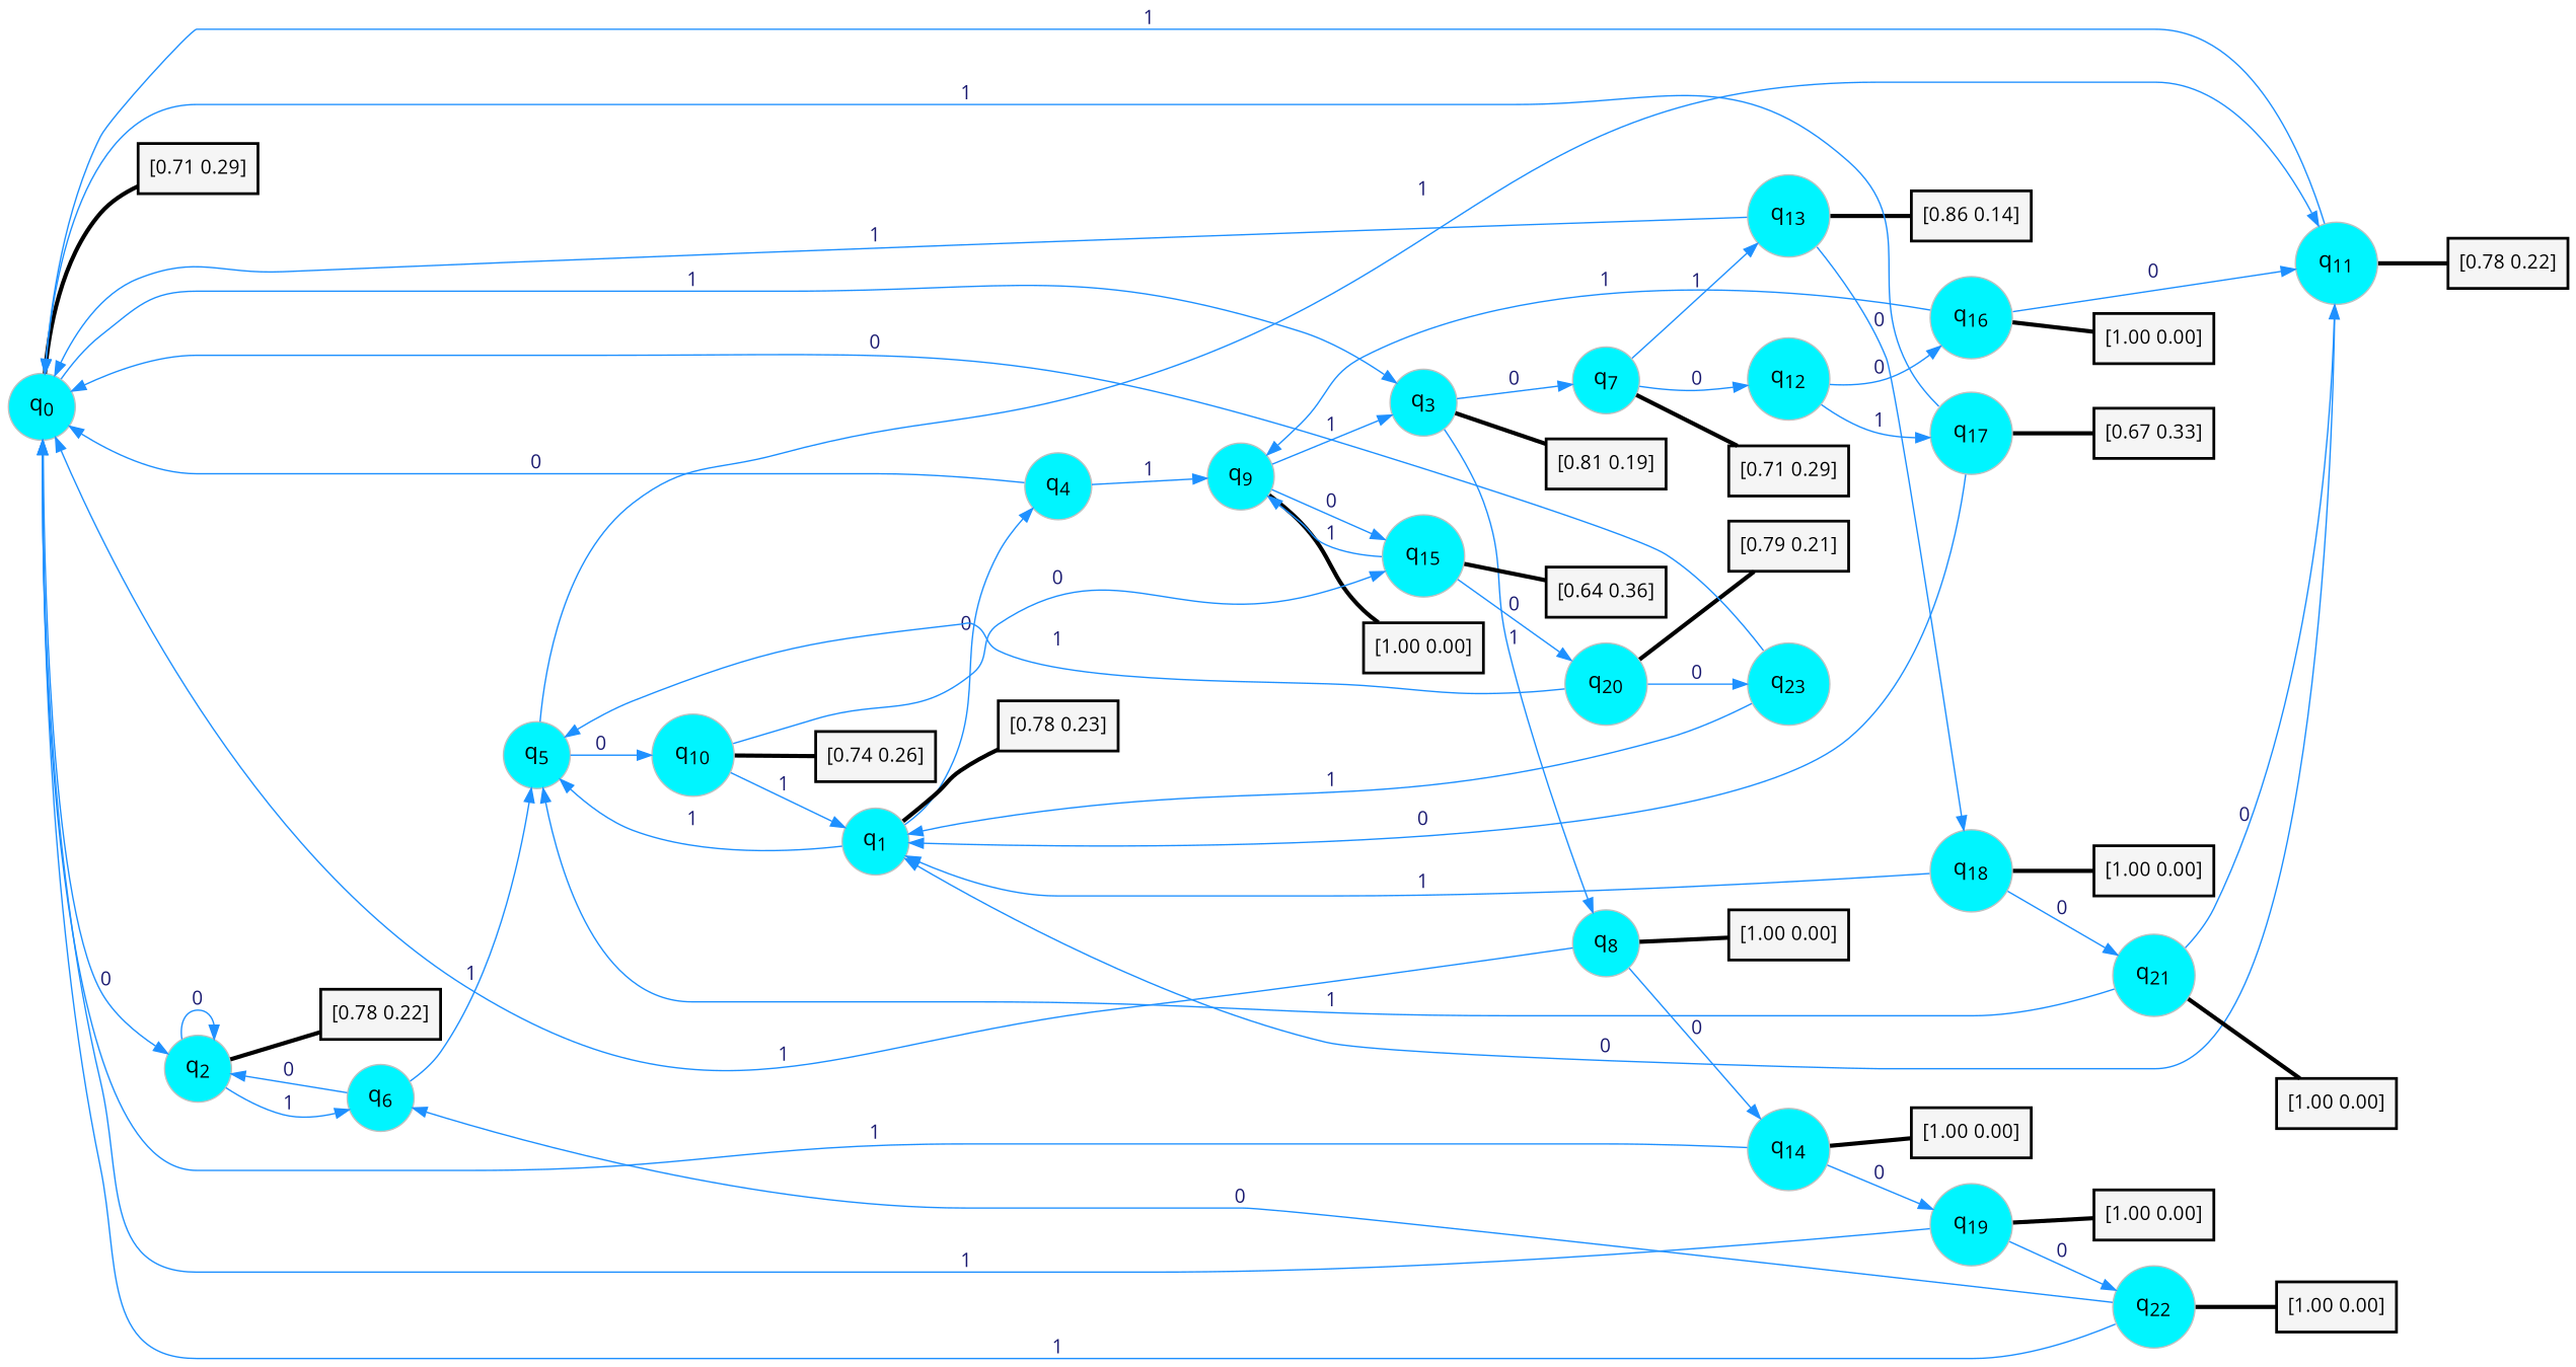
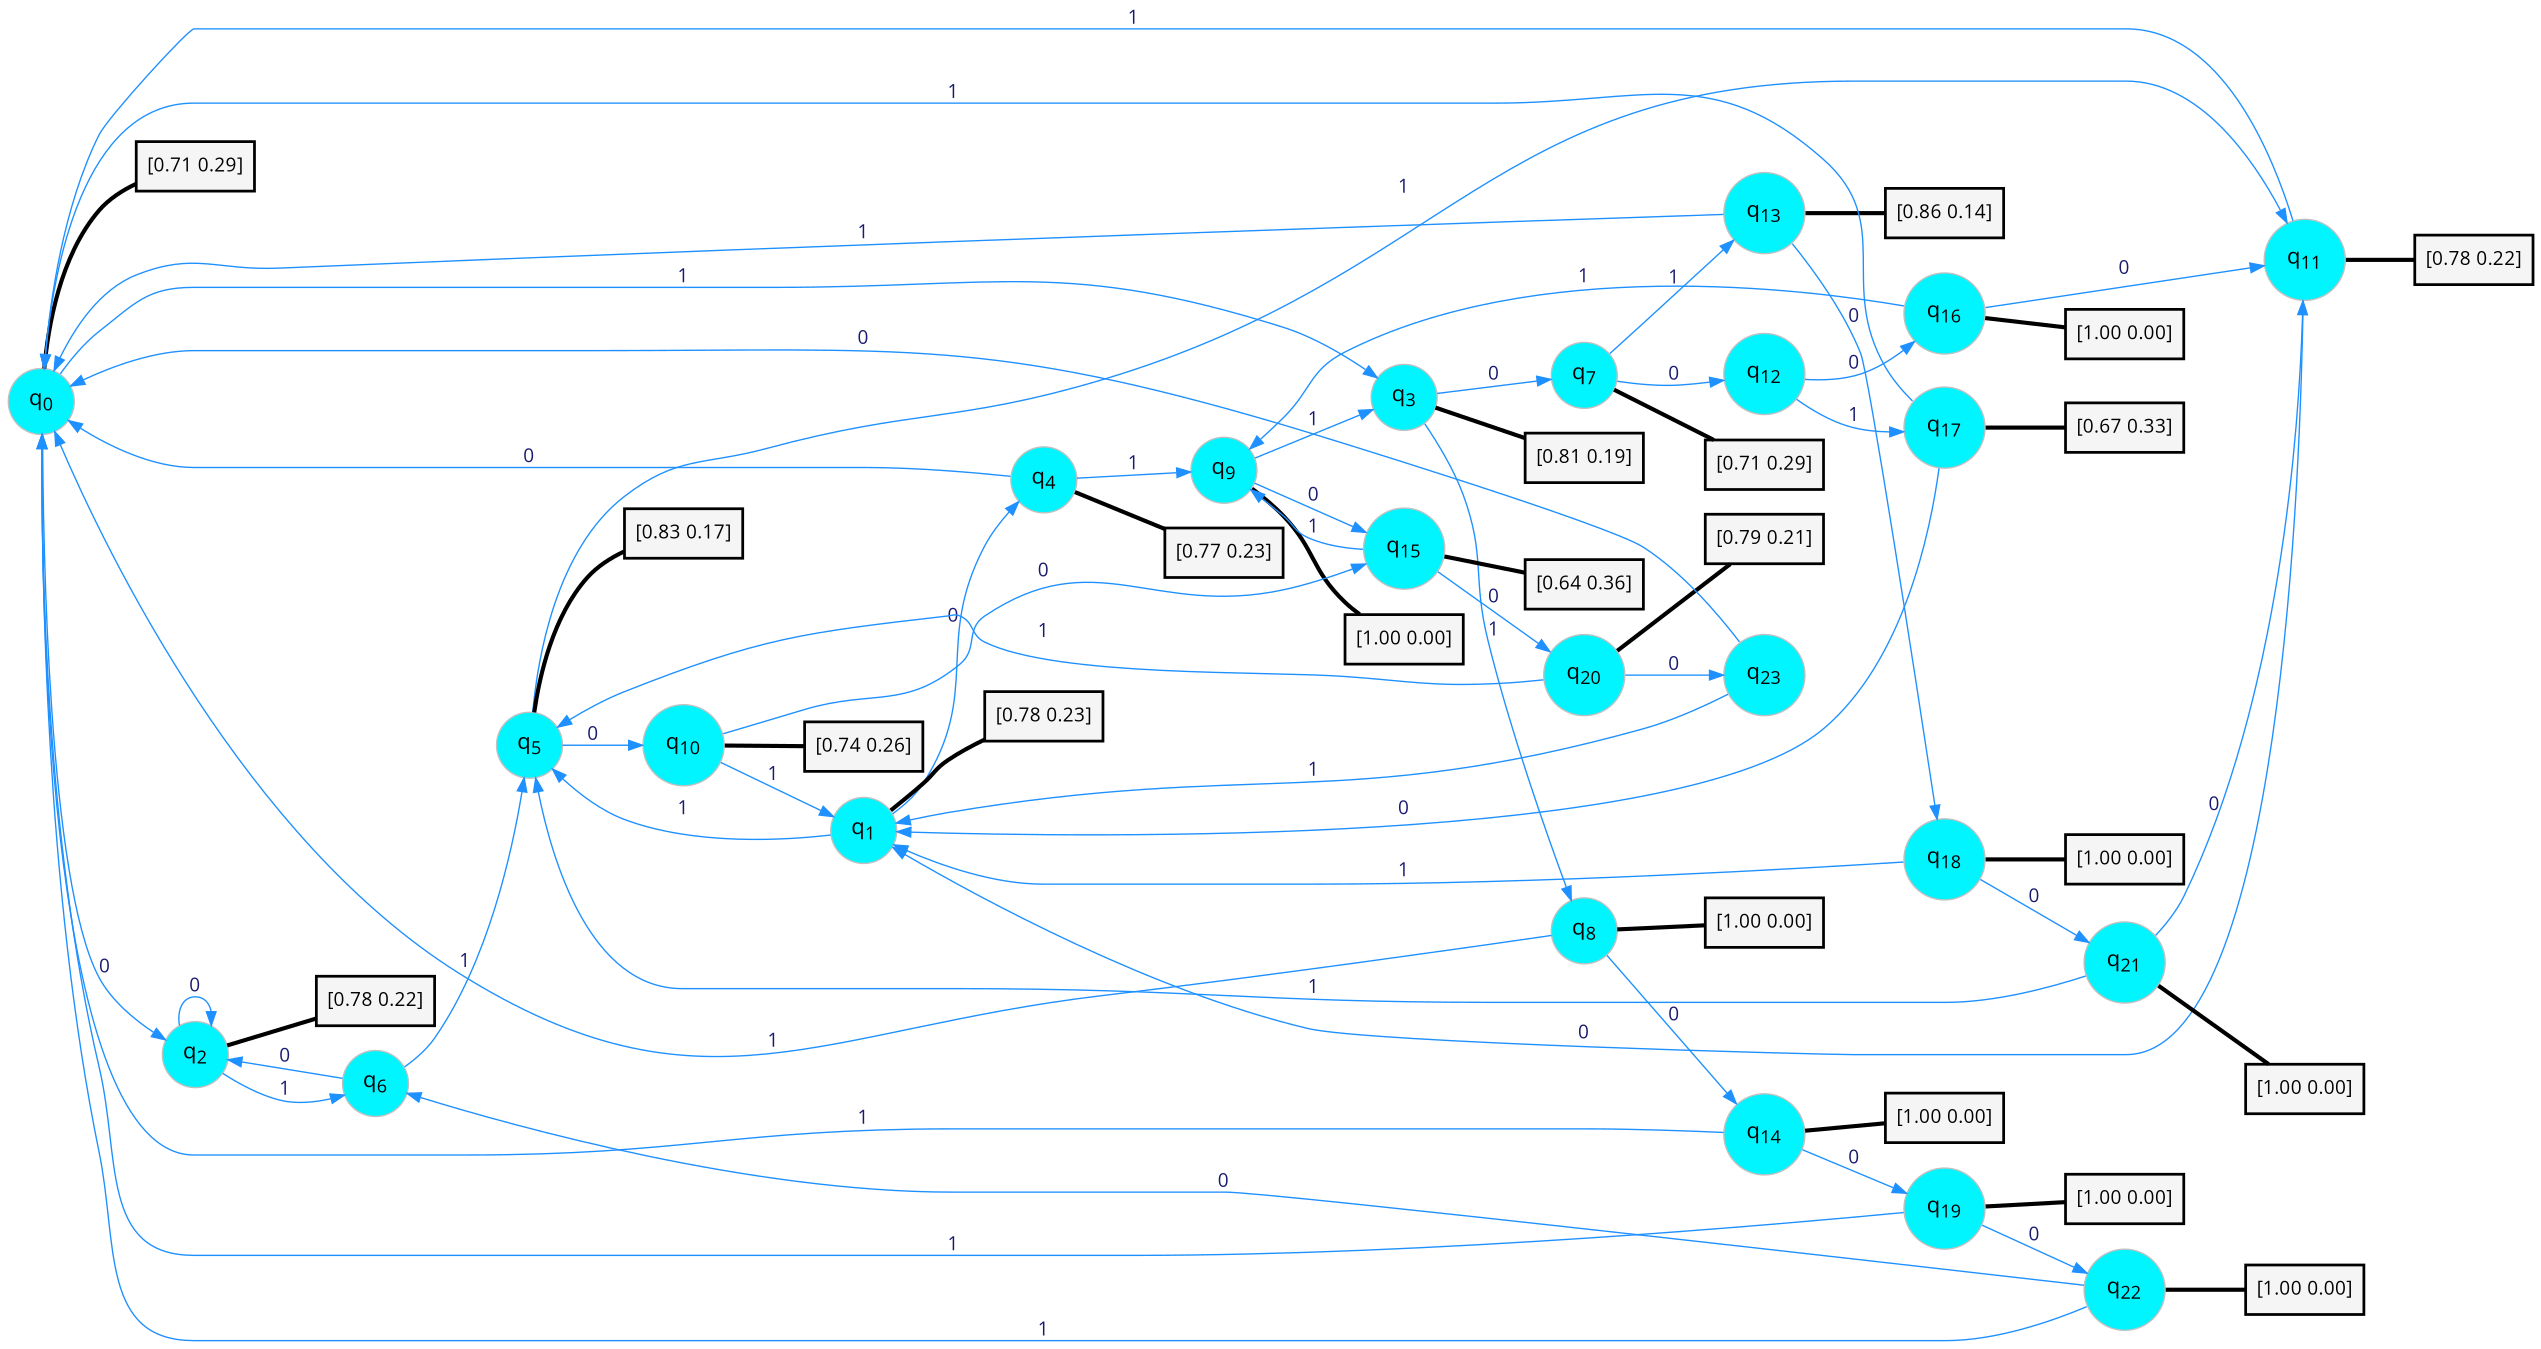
  digraph {
    fontname="Open Sans"
    rankdir=LR
    node [color=gray fillcolor=turquoise1 fontcolor=black fontname="Open Sans" fontsize=16 fontweight=bold shape=circle style=filled]
    edge [arrowsize=1 color=dodgerblue1 fontcolor=midnightblue fontname="Open Sans" fontweight=bold penwidth=1 style=solid weight=20]
    n1 [label=<q<SUB>0</SUB>>]
    n2 [label=<q<SUB>2</SUB>>]
    n3 [label=<q<SUB>3</SUB>>]
    n4 [color=black fillcolor=whitesmoke fontsize=14 label="[0.71 0.29]" penwidth=2 shape=box]
    n5 [label=<q<SUB>6</SUB>>]
    n6 [color=black fillcolor=whitesmoke fontsize=14 label="[0.78 0.22]" penwidth=2 shape=box]
    n7 [label=<q<SUB>7</SUB>>]
    n8 [label=<q<SUB>8</SUB>>]
    n9 [color=black fillcolor=whitesmoke fontsize=14 label="[0.81 0.19]" penwidth=2 shape=box]
    n10 [label=<q<SUB>1</SUB>>]
    n11 [label=<q<SUB>4</SUB>>]
    n12 [label=<q<SUB>5</SUB>>]
    n13 [color=black fillcolor=whitesmoke fontsize=14 label="[0.78 0.23]" penwidth=2 shape=box]
    n14 [label=<q<SUB>9</SUB>>]
+   n15 [color=black fillcolor=whitesmoke fontsize=14 label="[0.77 0.23]" penwidth=2 shape=box]
    n16 [label=<q<SUB>10</SUB>>]
    n17 [label=<q<SUB>11</SUB>>]
+   n18 [color=black fillcolor=whitesmoke fontsize=14 label="[0.83 0.17]" penwidth=2 shape=box]
    n19 [label=<q<SUB>12</SUB>>]
    n20 [label=<q<SUB>13</SUB>>]
    n21 [color=black fillcolor=whitesmoke fontsize=14 label="[0.71 0.29]" penwidth=2 shape=box]
    n22 [label=<q<SUB>14</SUB>>]
    n23 [color=black fillcolor=whitesmoke fontsize=14 label="[1.00 0.00]" penwidth=2 shape=box]
    n24 [label=<q<SUB>15</SUB>>]
    n25 [color=black fillcolor=whitesmoke fontsize=14 label="[1.00 0.00]" penwidth=2 shape=box]
    n26 [color=black fillcolor=whitesmoke fontsize=14 label="[0.74 0.26]" penwidth=2 shape=box]
    n27 [color=black fillcolor=whitesmoke fontsize=14 label="[0.78 0.22]" penwidth=2 shape=box]
    n28 [label=<q<SUB>16</SUB>>]
    n29 [label=<q<SUB>17</SUB>>]
    n30 [label=<q<SUB>18</SUB>>]
    n31 [color=black fillcolor=whitesmoke fontsize=14 label="[0.86 0.14]" penwidth=2 shape=box]
    n32 [label=<q<SUB>19</SUB>>]
    n33 [color=black fillcolor=whitesmoke fontsize=14 label="[1.00 0.00]" penwidth=2 shape=box]
    n34 [label=<q<SUB>20</SUB>>]
    n35 [color=black fillcolor=whitesmoke fontsize=14 label="[0.64 0.36]" penwidth=2 shape=box]
    n36 [color=black fillcolor=whitesmoke fontsize=14 label="[1.00 0.00]" penwidth=2 shape=box]
    n37 [color=black fillcolor=whitesmoke fontsize=14 label="[0.67 0.33]" penwidth=2 shape=box]
    n38 [label=<q<SUB>21</SUB>>]
    n39 [color=black fillcolor=whitesmoke fontsize=14 label="[1.00 0.00]" penwidth=2 shape=box]
    n40 [label=<q<SUB>22</SUB>>]
    n41 [color=black fillcolor=whitesmoke fontsize=14 label="[1.00 0.00]" penwidth=2 shape=box]
    n42 [label=<q<SUB>23</SUB>>]
    n43 [color=black fillcolor=whitesmoke fontsize=14 label="[0.79 0.21]" penwidth=2 shape=box]
    n44 [color=black fillcolor=whitesmoke fontsize=14 label="[1.00 0.00]" penwidth=2 shape=box]
    n45 [color=black fillcolor=whitesmoke fontsize=14 label="[1.00 0.00]" penwidth=2 shape=box]
    n1 -> n2 [label=0]
    n1 -> n3 [label=1]
    n1 -> n4 [arrowhead=none color=black penwidth=3]
    n2 -> n2 [label=0]
    n2 -> n5 [label=1]
    n2 -> n6 [arrowhead=none color=black penwidth=3]
    n3 -> n7 [label=0]
    n3 -> n8 [label=1]
    n3 -> n9 [arrowhead=none color=black penwidth=3]
    n5 -> n2 [label=0]
    n5 -> n12 [label=1]
    n7 -> n19 [label=0]
    n7 -> n20 [label=1]
    n7 -> n21 [arrowhead=none color=black penwidth=3]
    n8 -> n1 [label=1]
    n8 -> n22 [label=0]
    n8 -> n23 [arrowhead=none color=black penwidth=3]
    n10 -> n11 [label=0]
    n10 -> n12 [label=1]
    n10 -> n13 [arrowhead=none color=black penwidth=3]
    n11 -> n1 [label=0]
    n11 -> n14 [label=1]
+   n11 -> n15 [arrowhead=none color=black penwidth=3]
    n12 -> n16 [label=0]
    n12 -> n17 [label=1]
+   n12 -> n18 [arrowhead=none color=black penwidth=3]
    n14 -> n3 [label=1]
    n14 -> n24 [label=0]
    n14 -> n25 [arrowhead=none color=black penwidth=3]
    n16 -> n10 [label=1]
    n16 -> n24 [label=0]
    n16 -> n26 [arrowhead=none color=black penwidth=3]
    n17 -> n1 [label=1]
    n17 -> n10 [label=0]
    n17 -> n27 [arrowhead=none color=black penwidth=3]
    n19 -> n28 [label=0]
    n19 -> n29 [label=1]
    n20 -> n1 [label=1]
    n20 -> n30 [label=0]
    n20 -> n31 [arrowhead=none color=black penwidth=3]
    n22 -> n1 [label=1]
    n22 -> n32 [label=0]
    n22 -> n33 [arrowhead=none color=black penwidth=3]
    n24 -> n14 [label=1]
    n24 -> n34 [label=0]
    n24 -> n35 [arrowhead=none color=black penwidth=3]
    n28 -> n14 [label=1]
    n28 -> n17 [label=0]
    n28 -> n36 [arrowhead=none color=black penwidth=3]
    n29 -> n1 [label=1]
    n29 -> n10 [label=0]
    n29 -> n37 [arrowhead=none color=black penwidth=3]
    n30 -> n10 [label=1]
    n30 -> n38 [label=0]
    n30 -> n39 [arrowhead=none color=black penwidth=3]
    n32 -> n1 [label=1]
    n32 -> n40 [label=0]
    n32 -> n41 [arrowhead=none color=black penwidth=3]
    n34 -> n12 [label=1]
    n34 -> n42 [label=0]
    n34 -> n43 [arrowhead=none color=black penwidth=3]
    n38 -> n12 [label=1]
    n38 -> n17 [label=0]
    n38 -> n44 [arrowhead=none color=black penwidth=3]
    n40 -> n1 [label=1]
    n40 -> n5 [label=0]
    n40 -> n45 [arrowhead=none color=black penwidth=3]
    n42 -> n1 [label=0]
    n42 -> n10 [label=1]
  }
